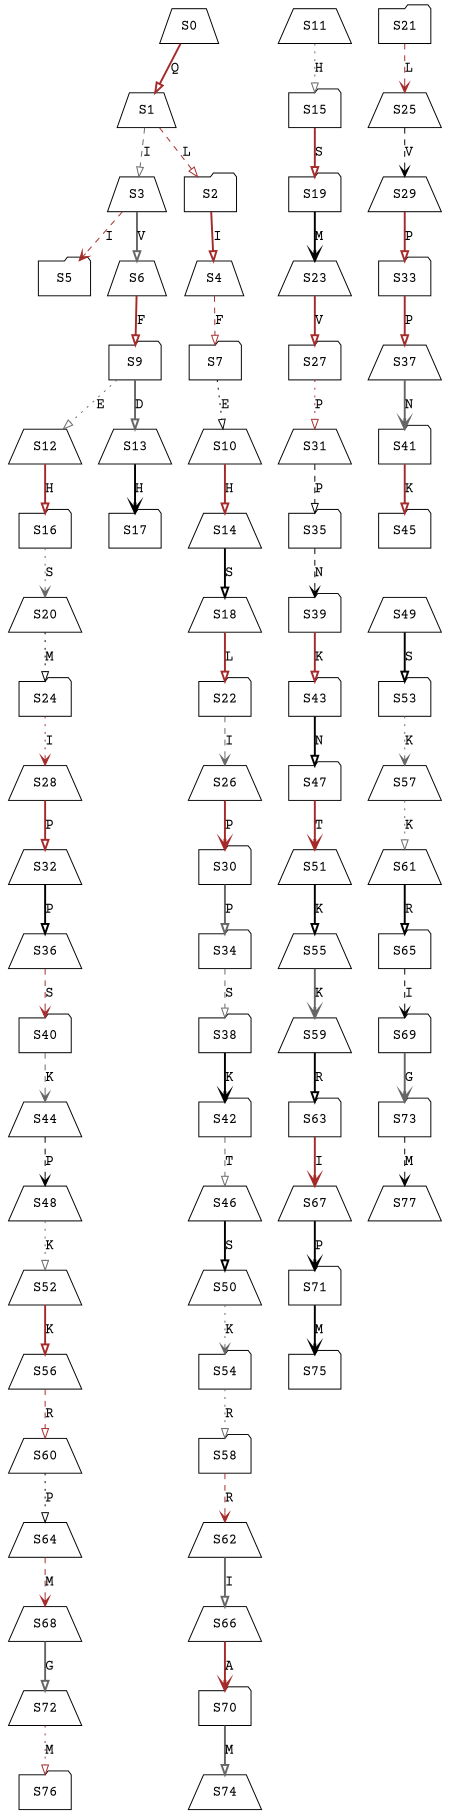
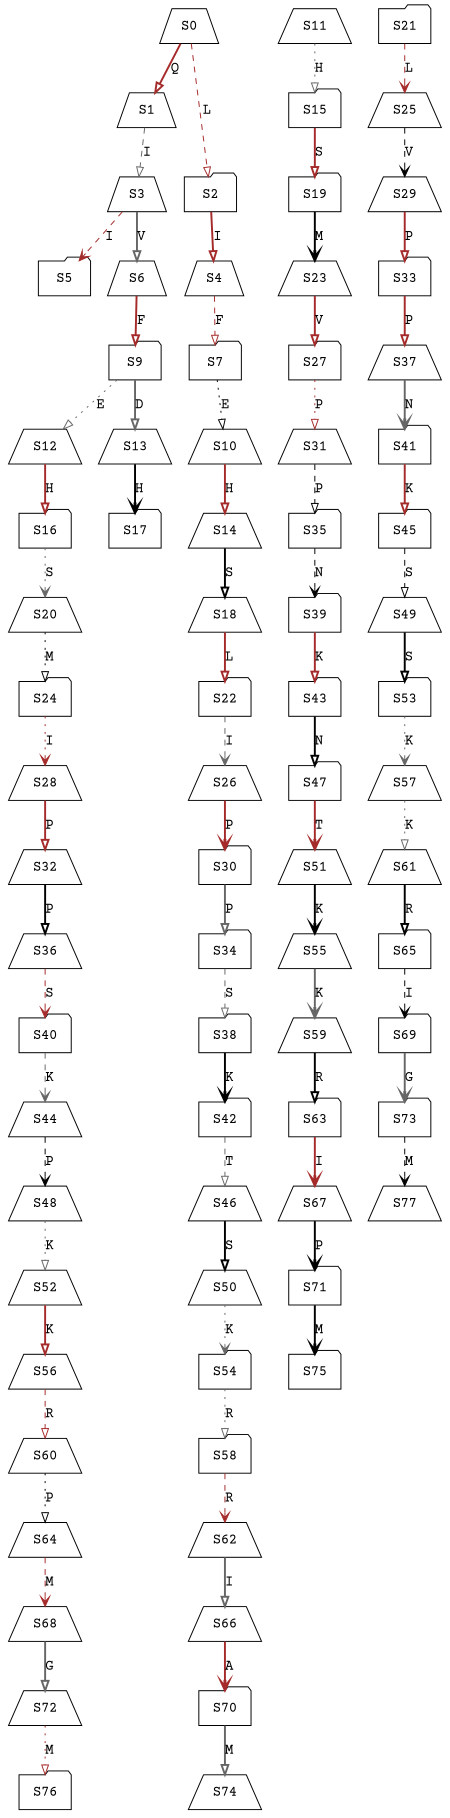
  strict digraph {
    fontname="Courier Prime"
    node [fontname="Courier Prime" shape=trapezium]
    edge [arrowhead=onormal color=brown fontname="Courier Prime" style=bold]
    S0
    S1
    S2 [shape=folder]
    S3
    S4
    S5 [shape=folder]
    S6
    S7 [shape=folder]
    S9 [shape=folder]
    S10
    S12
    S13
    S14
    S15 [shape=folder]
    S11
    S16 [shape=folder]
    S17 [shape=folder]
    S18
    S19 [shape=folder]
    S20
    S22 [shape=folder]
    S23
    S24 [shape=folder]
    S21 [shape=folder]
    S25
    S26
    S27 [shape=folder]
    S28
    S29
    S30 [shape=folder]
    S31
    S32
    S33 [shape=folder]
    S34 [shape=folder]
    S35 [shape=folder]
    S36
    S37
    S38 [shape=folder]
    S39 [shape=folder]
    S40 [shape=folder]
    S41 [shape=folder]
    S42 [shape=folder]
    S43 [shape=folder]
    S44
    S45 [shape=folder]
    S46
    S47 [shape=folder]
    S48
    S49
    S50
    S51
    S52
    S53 [shape=folder]
    S54 [shape=folder]
    S55
    S56
    S57
    S58 [shape=folder]
    S59
    S60
    S61
    S62
    S63 [shape=folder]
    S64
    S65 [shape=folder]
    S66
    S67
    S68
    S69 [shape=folder]
    S70 [shape=folder]
    S71 [shape=folder]
    S72
    S73 [shape=folder]
    S74
    S75 [shape=folder]
    S76 [shape=folder]
    S77
    S0 -> S1 [label=Q]
-   S1 -> S2 [label=L style=dashed]
+   S0 -> S2 [label=L style=dashed]
    S1 -> S3 [color=gray40 label=I style=dashed]
    S2 -> S4 [label=I]
    S3 -> S5 [arrowhead=vee label=I style=dashed]
    S3 -> S6 [color=gray40 label=V]
    S4 -> S7 [label=F style=dashed]
    S6 -> S9 [label=F]
    S7 -> S10 [color=black label=E style=dotted]
    S9 -> S12 [color=gray40 label=E style=dotted]
    S9 -> S13 [color=gray40 label=D]
    S10 -> S14 [label=H]
    S12 -> S16 [label=H]
    S13 -> S17 [arrowhead=vee color=black label=H]
    S14 -> S18 [color=black label=S]
    S15 -> S19 [label=S]
    S11 -> S15 [color=gray40 label=H style=dotted]
    S16 -> S20 [arrowhead=vee color=gray40 label=S style=dotted]
    S18 -> S22 [label=L]
    S19 -> S23 [arrowhead=vee color=black label=M]
    S20 -> S24 [color=black label=M style=dotted]
    S22 -> S26 [arrowhead=vee color=gray40 label=I style=dashed]
    S23 -> S27 [label=V]
    S24 -> S28 [arrowhead=vee label=I style=dotted]
    S21 -> S25 [arrowhead=vee label=L style=dashed]
    S25 -> S29 [arrowhead=vee color=black label=V style=dashed]
    S26 -> S30 [arrowhead=vee label=P]
    S27 -> S31 [label=P style=dotted]
    S28 -> S32 [label=P]
    S29 -> S33 [label=P]
    S30 -> S34 [color=gray40 label=P]
    S31 -> S35 [color=black label=P style=dashed]
    S32 -> S36 [color=black label=P]
    S33 -> S37 [label=P]
    S34 -> S38 [color=gray40 label=S style=dashed]
    S35 -> S39 [arrowhead=vee color=black label=N style=dashed]
    S36 -> S40 [arrowhead=vee label=S style=dashed]
    S37 -> S41 [arrowhead=vee color=gray40 label=N]
    S38 -> S42 [arrowhead=vee color=black label=K]
    S39 -> S43 [label=K]
    S40 -> S44 [arrowhead=vee color=gray40 label=K style=dashed]
    S41 -> S45 [label=K]
    S42 -> S46 [color=gray40 label=T style=dashed]
    S43 -> S47 [color=black label=N]
    S44 -> S48 [arrowhead=vee color=black label=P style=dashed]
+   S45 -> S49 [color=black label=S style=dashed]
    S46 -> S50 [color=black label=S]
    S47 -> S51 [arrowhead=vee label=T]
    S48 -> S52 [color=gray40 label=K style=dotted]
    S49 -> S53 [color=black label=S]
    S50 -> S54 [arrowhead=vee color=gray40 label=K style=dotted]
-   S51 -> S55 [color=black label=K]
+   S51 -> S55 [arrowhead=vee color=black label=K]
    S52 -> S56 [label=K]
    S53 -> S57 [arrowhead=vee color=gray40 label=K style=dotted]
    S54 -> S58 [color=gray40 label=R style=dotted]
    S55 -> S59 [arrowhead=vee color=gray40 label=K]
    S56 -> S60 [label=R style=dashed]
    S57 -> S61 [color=gray40 label=K style=dotted]
    S58 -> S62 [arrowhead=vee label=R style=dashed]
    S59 -> S63 [color=black label=R]
    S60 -> S64 [color=black label=P style=dotted]
    S61 -> S65 [color=black label=R]
    S62 -> S66 [color=gray40 label=I]
    S63 -> S67 [arrowhead=vee label=I]
    S64 -> S68 [arrowhead=vee label=M style=dashed]
    S65 -> S69 [arrowhead=vee color=black label=I style=dashed]
    S66 -> S70 [arrowhead=vee label=A]
    S67 -> S71 [arrowhead=vee color=black label=P]
    S68 -> S72 [color=gray40 label=G]
    S69 -> S73 [arrowhead=vee color=gray40 label=G]
    S70 -> S74 [color=gray40 label=M]
    S71 -> S75 [arrowhead=vee color=black label=M]
    S72 -> S76 [label=M style=dotted]
    S73 -> S77 [arrowhead=vee color=black label=M style=dashed]
  }
